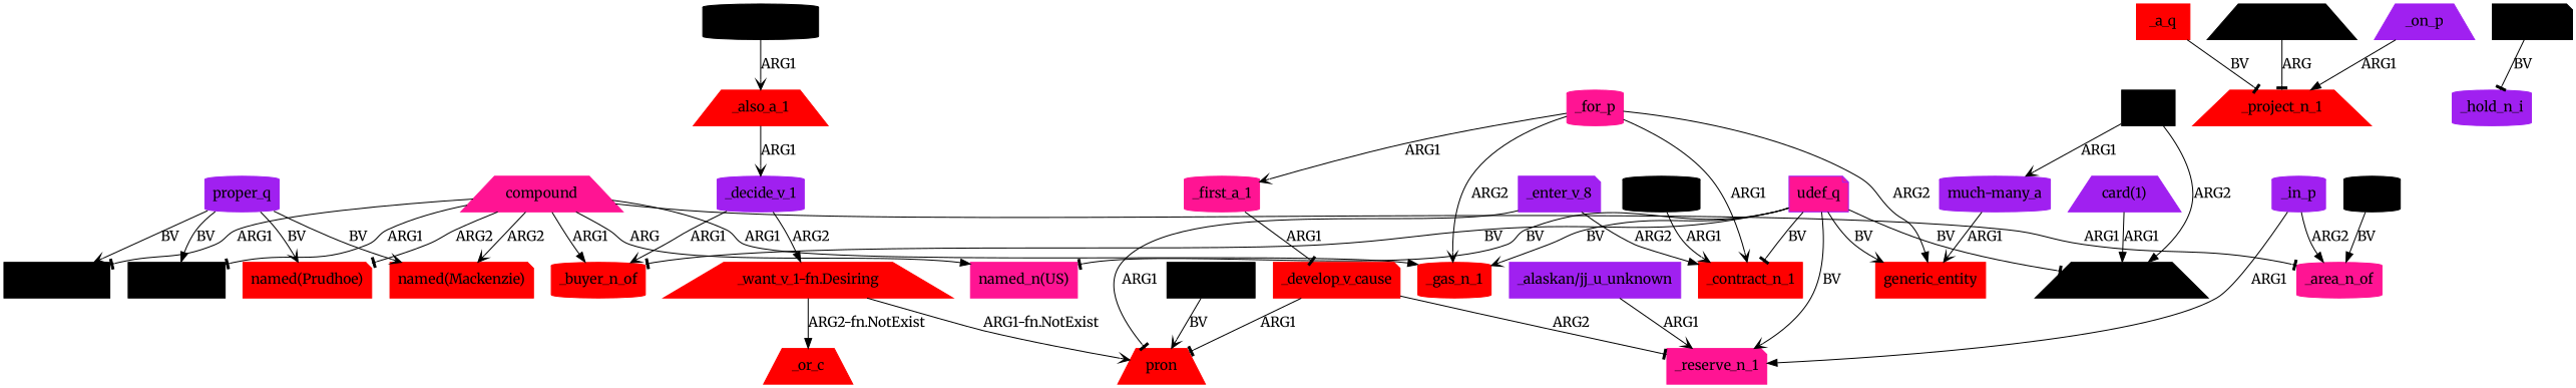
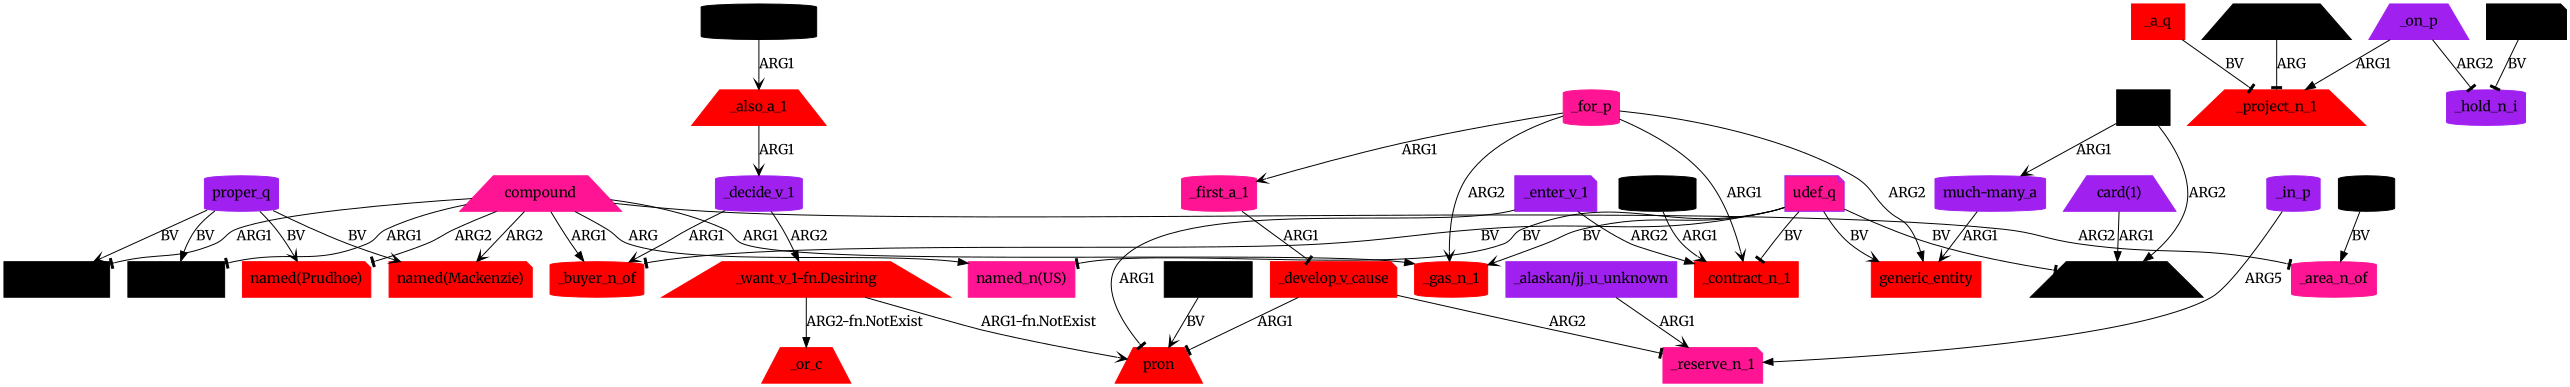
  digraph {
    fontname=Merriweather
    node [color=red fontname=Merriweather shape=cylinder style=filled]
    edge [arrowhead=vee fontname=Merriweather]
    compound [color=deeppink shape=trapezium]
    _buyer_n_of
    "named_n(US)" [color=deeppink shape=box]
    "named(Bay)" [color=black shape=box]
    "named(Mackenzie)" [shape=note]
    _gas_n_1
    "named(Prudhoe)" [shape=note]
    "named(Delta)" [color=black shape=box]
    _area_n_of [color=deeppink]
    _firm_a_1 [color=black]
    _contract_n_1 [shape=box]
    udef_q [color=purple fillcolor=deeppink shape=note]
    generic_entity [shape=box]
    _reserve_n_1 [color=deeppink shape=note]
    _decade_n_1 [color=black shape=trapezium]
    proper_q [color=purple]
    "_want_v_1-fn.Desiring" [shape=trapezium]
    pron [shape=trapezium]
    _or_c [shape=trapezium]
    "much-many_a" [color=purple]
    _develop_v_cause [shape=note]
    _a_q [shape=box]
    _project_n_1 [shape=trapezium]
-   _enter_v_1 [color=purple shape=note label=_enter_v_8]
+   _enter_v_1 [color=purple shape=note]
    _for_p [color=deeppink]
    _first_a_1 [color=deeppink]
    _on_p [color=purple shape=trapezium]
    _hold_n_i [color=purple]
    _decide_v_1 [color=purple]
    comp [color=black shape=box]
    pronoun_q [color=black shape=box]
    _in_p [color=purple]
    "_alaskan/jj_u_unknown" [color=purple shape=box]
    _also_a_1 [shape=trapezium]
    _must_v_modal [color=black]
    _the_q [color=black]
    unknown [color=black shape=trapezium]
    idiom_q_i [color=black shape=note]
    "card(1)" [color=purple shape=trapezium]
    compound -> _buyer_n_of [arrowhead=normal label=ARG1]
    compound -> "named_n(US)" [arrowhead=normal label=ARG]
    compound -> "named(Bay)" [arrowhead=tee label=ARG1]
    compound -> "named(Mackenzie)" [label=ARG2]
    compound -> _gas_n_1 [arrowhead=normal label=ARG1]
    compound -> "named(Prudhoe)" [arrowhead=tee label=ARG2]
    compound -> "named(Delta)" [arrowhead=tee label=ARG1]
-   compound -> _area_n_of [arrowhead=tee label=ARG1]
+   compound -> _area_n_of [arrowhead=tee label=ARG2]
    _firm_a_1 -> _contract_n_1 [label=ARG1]
    udef_q -> _buyer_n_of [arrowhead=tee label=BV]
    udef_q -> "named_n(US)" [arrowhead=tee label=BV]
    udef_q -> _gas_n_1 [label=BV]
    udef_q -> _contract_n_1 [arrowhead=tee label=BV]
    udef_q -> generic_entity [label=BV]
-   udef_q -> _reserve_n_1 [label=BV]
    udef_q -> _decade_n_1 [arrowhead=tee label=BV]
    proper_q -> "named(Bay)" [arrowhead=normal label=BV]
    proper_q -> "named(Mackenzie)" [label=BV]
    proper_q -> "named(Prudhoe)" [label=BV]
    proper_q -> "named(Delta)" [label=BV]
    "_want_v_1-fn.Desiring" -> pron [label="ARG1-fn.NotExist"]
    "_want_v_1-fn.Desiring" -> _or_c [arrowhead=normal label="ARG2-fn.NotExist"]
    "much-many_a" -> generic_entity [label=ARG1]
    _develop_v_cause -> _reserve_n_1 [arrowhead=tee label=ARG2]
    _develop_v_cause -> pron [arrowhead=tee label=ARG1]
    _a_q -> _project_n_1 [arrowhead=tee label=BV]
    _enter_v_1 -> _contract_n_1 [arrowhead=normal label=ARG2]
    _enter_v_1 -> pron [arrowhead=tee label=ARG1]
    _for_p -> _gas_n_1 [label=ARG2]
    _for_p -> _contract_n_1 [label=ARG1]
    _for_p -> generic_entity [arrowhead=normal label=ARG2]
    _for_p -> _first_a_1 [label=ARG1]
    _first_a_1 -> _develop_v_cause [arrowhead=tee label=ARG1]
    _on_p -> _project_n_1 [arrowhead=normal label=ARG1]
+   _on_p -> _hold_n_i [arrowhead=tee label=ARG2]
    _decide_v_1 -> _buyer_n_of [label=ARG1]
    _decide_v_1 -> "_want_v_1-fn.Desiring" [arrowhead=normal label=ARG2]
    comp -> _decade_n_1 [arrowhead=normal label=ARG2]
    comp -> "much-many_a" [label=ARG1]
    pronoun_q -> pron [label=BV]
-   _in_p -> _area_n_of [arrowhead=normal label=ARG2]
-   _in_p -> _reserve_n_1 [arrowhead=normal label=ARG1]
+   _in_p -> _reserve_n_1 [arrowhead=normal label=ARG5]
    "_alaskan/jj_u_unknown" -> _reserve_n_1 [label=ARG1]
    _also_a_1 -> _decide_v_1 [label=ARG1]
    _must_v_modal -> _also_a_1 [label=ARG1]
    _the_q -> _area_n_of [arrowhead=normal label=BV]
    unknown -> _project_n_1 [arrowhead=tee label=ARG]
    idiom_q_i -> _hold_n_i [arrowhead=tee label=BV]
    "card(1)" -> _decade_n_1 [arrowhead=normal label=ARG1]
  }
